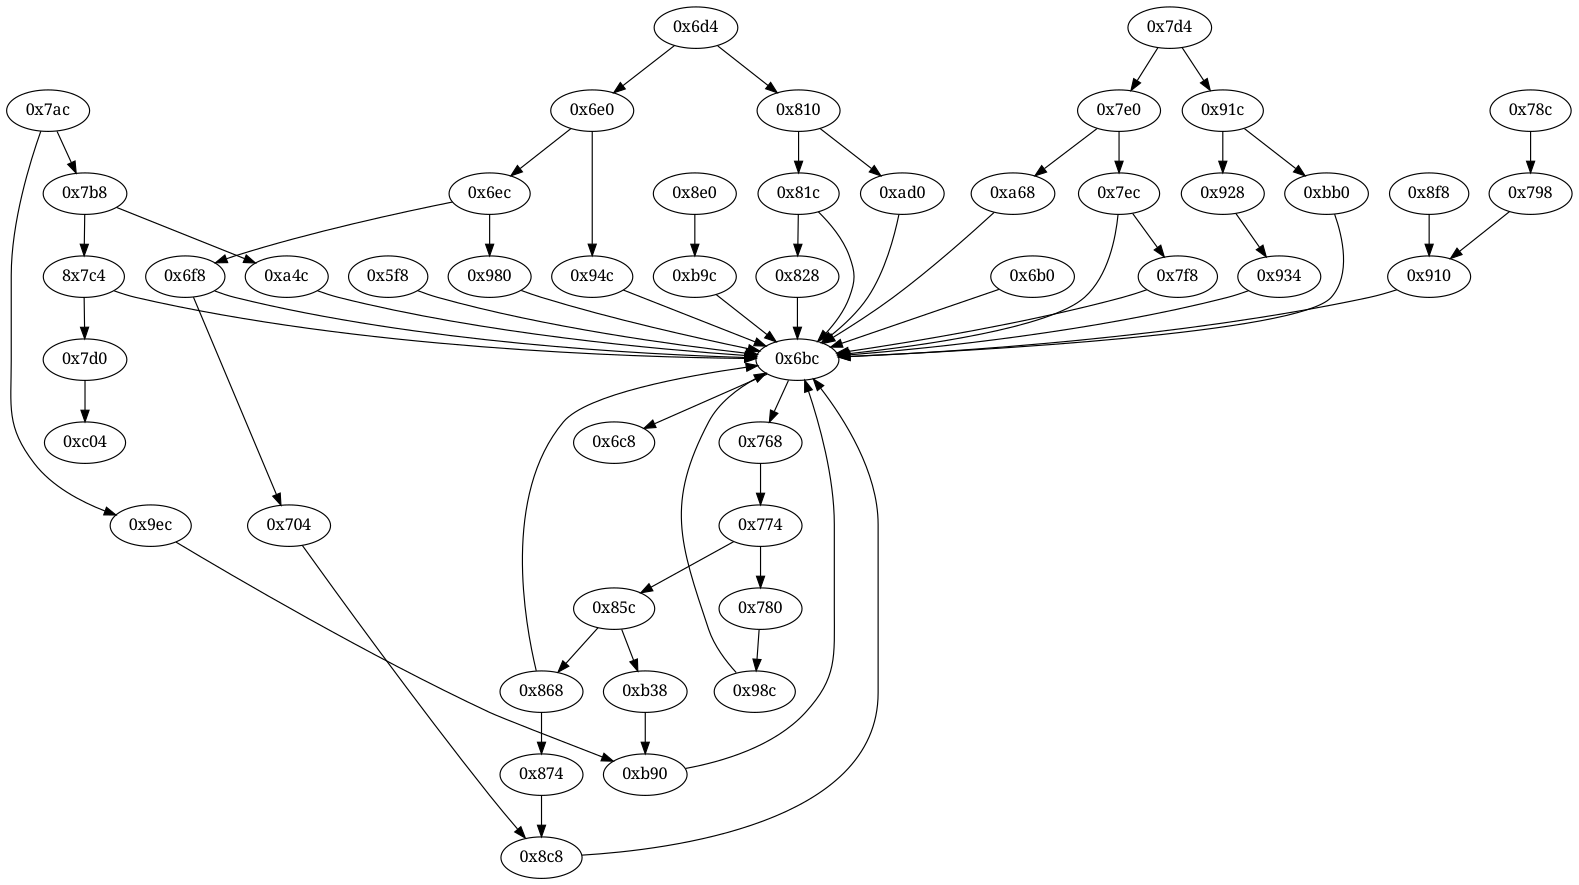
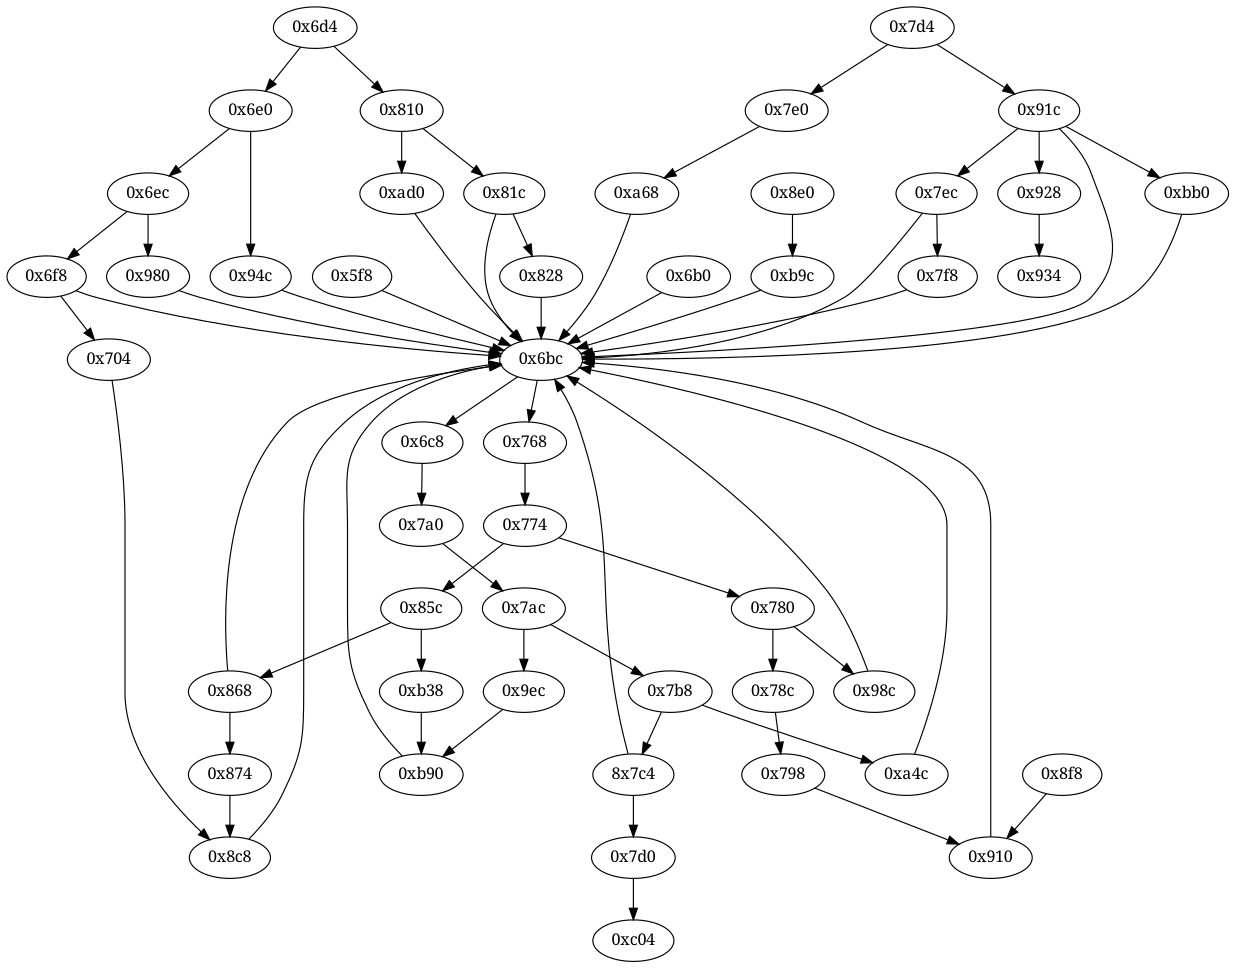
  strict digraph {
    fontname="Noto Serif"
    node [fontname="Noto Serif" opcode="[u'ldr', u'cmp', u'b']"]
    edge [fontname="Noto Serif"]
    "0xb9c" [opcode="[u'ldr', u'ldr', u'bl', u'mov', u'b']"]
    "0x6bc"
    "0x6c8"
    "0x768"
+   "0x7a0"
    "0x774"
    "0x980" [opcode="[u'ldr', u'mov', u'b']"]
    "0x8f8" [opcode="[u'ldr', u'ldr', u'ldr', u'sub', u'add', u'add']"]
    "0x910" [opcode="[u'str', u'ldr', u'b']"]
    "0x780"
    "0x78c"
    "0x98c" [opcode="[u'ldr', u'ldr', u'ldr', u'sub', u'sub', u'add', u'mul', u'mvn', u'ldr', u'orr', u'mov', u'cmn', u'mov', u'ldr', u'cmp', u'mov', u'mov', u'mov', u'cmn', u'mov', u'mov', u'teq', u'mov', u'b']"]
    "0x798" [opcode="[u'ldr', u'b']"]
    "0x6b0" [opcode="[u'ldr', u'cmp', u'ldr']"]
    "0x7ac"
    "0x9ec" [opcode="[u'ldr', u'ldr', u'bl', u'ldr', u'ldr', u'ldr', u'rsb', u'mvn', u'mul', u'eor', u'and', u'ldr', u'ldr', u'mov', u'mov', u'cmp', u'mov', u'cmp', u'mov', u'mov', u'cmp', u'mov', u'mov', u'b']"]
    "0x7b8"
    "0x8e0"
    "0xb90" [opcode="[u'teq', u'mov', u'b']"]
    n20 [label="8x7c4"]
    "0xa4c" [opcode="[u'ldr', u'add', u'str', u'ldr', u'str', u'ldr', u'b']"]
    "0x94c" [opcode="[u'ldrb', u'ldrb', u'ldr', u'eor', u'tst', u'mov', u'mov', u'cmp', u'mov', u'mov', u'cmp', u'mov', u'b']"]
    "0x6e0"
    "0x6ec"
    "0x6f8"
    "0x704" [opcode="[u'ldr', u'mov', u'cmp', u'mov', u'mov', u'strb', u'ldr', u'ldr', u'ldr', u'sub', u'sub', u'add', u'mul', u'eor', u'and', u'ldr', u'mov', u'mov', u'ldr', u'ldr', u'cmp', u'mov', u'teq', u'mov', u'b']"]
    "0x7d0" [opcode="[u'b']"]
    "0xc04" [opcode="[u'mov', u'sub', u'pop']"]
    "0x868"
    "0x874" [opcode="[u'ldr', u'ldr', u'mov', u'mul', u'ldr', u'str', u'ldr', u'rsb', u'mvn', u'mul', u'eor', u'and', u'ldr', u'mov', u'mov', u'ldr', u'ldr', u'cmp', u'mov', u'teq', u'ldr']"]
    "0x8c8" [opcode="[u'mov', u'cmp', u'mov', u'cmp', u'mov', u'b']"]
    "0x6d4"
    "0x810"
    "0x81c"
    "0xad0" [opcode="[u'ldr', u'mov', u'ldr', u'ldr', u'sub', u'sub', u'add', u'mul', u'mov', u'eor', u'and', u'ldr', u'mov', u'ldr', u'cmp', u'mov', u'teq', u'ldr', u'ldr', u'mov', u'cmp', u'mov', u'mov', u'cmp', u'mov', u'b']"]
    "0x828" [opcode="[u'ldr', u'str', u'ldr', u'str', u'ldr', u'ldr', u'ldrb', u'ldr', u'ldr', u'ldr', u'cmp', u'mov', u'b']"]
    "0xa68" [opcode="[u'ldr', u'ldr', u'ldr', u'ldr', u'ldr', u'mov', u'add', u'cmp', u'sub', u'mov', u'sub', u'mul', u'mov', u'mvn', u'orr', u'cmn', u'mov', u'teq', u'mov', u'mov', u'cmn', u'mov', u'mov', u'cmp', u'mov', u'b']"]
    "0x7e0"
    "0x7ec"
    "0x7f8" [opcode="[u'ldrb', u'ldr', u'ldr', u'cmp', u'mov', u'b']"]
    "0x934" [opcode="[u'mov', u'str', u'mov', u'str', u'ldr', u'b']"]
    "0x928"
    "0x91c"
    "0xbb0" [opcode="[u'ldr', u'ldr', u'ldr', u'ldr', u'ldr', u'ldr', u'ldr', u'ldr', u'ldr', u'ldr', u'ldr', u'ldr', u'ldr', u'ldr', u'ldr', u'ldr', u'ldr', u'ldr', u'ldr', u'ldr', u'b']"]
    "0x85c"
    "0xb38" [opcode="[u'ldr', u'ldr', u'ldr', u'ldr', u'add', u'sub', u'sub', u'mul', u'mvn', u'ldr', u'ldr', u'orr', u'mov', u'cmn', u'mov', u'cmp', u'mov', u'mov', u'mov', u'cmn', u'mov', u'mov']"]
    "0x7d4"
    "0x5f8" [opcode="[u'push', u'add', u'sub', u'ldr', u'str', u'mvn', u'ldr', u'sub', u'mul', u'mov', u'eor', u'tst', u'ldr', u'mov', u'mov', u'strb', u'ldr', u'cmp', u'mov', u'strb', u'ldr', u'ldr', u'str', u'ldr', u'str', u'ldr', u'str', u'ldr', u'str', u'ldr', u'ldr', u'ldr', u'ldr', u'ldr', u'str', u'ldr', u'ldr', u'add', u'str', u'ldr', u'add', u'str', u'str', u'str', u'str', u'b']"]
    "0xb9c" -> "0x6bc"
    "0x6bc" -> "0x6c8"
    "0x6bc" -> "0x768"
+   "0x6c8" -> "0x7a0"
    "0x768" -> "0x774"
+   "0x7a0" -> "0x7ac"
    "0x774" -> "0x780"
    "0x774" -> "0x85c"
    "0x980" -> "0x6bc"
    "0x8f8" -> "0x910"
    "0x910" -> "0x6bc"
+   "0x780" -> "0x78c"
    "0x780" -> "0x98c"
    "0x78c" -> "0x798"
    "0x98c" -> "0x6bc"
    "0x798" -> "0x910"
    "0x6b0" -> "0x6bc"
    "0x7ac" -> "0x9ec"
    "0x7ac" -> "0x7b8"
    "0x9ec" -> "0xb90"
    "0x7b8" -> n20
    "0x7b8" -> "0xa4c"
    "0x8e0" -> "0xb9c"
    "0xb90" -> "0x6bc"
    n20 -> "0x6bc"
    n20 -> "0x7d0"
    "0xa4c" -> "0x6bc"
    "0x94c" -> "0x6bc"
    "0x6e0" -> "0x94c"
    "0x6e0" -> "0x6ec"
    "0x6ec" -> "0x980"
    "0x6ec" -> "0x6f8"
    "0x6f8" -> "0x6bc"
    "0x6f8" -> "0x704"
    "0x704" -> "0x8c8"
    "0x7d0" -> "0xc04"
    "0x868" -> "0x6bc"
    "0x868" -> "0x874"
    "0x874" -> "0x8c8"
    "0x8c8" -> "0x6bc"
    "0x6d4" -> "0x6e0"
    "0x6d4" -> "0x810"
    "0x810" -> "0x81c"
    "0x810" -> "0xad0"
    "0x81c" -> "0x6bc"
    "0x81c" -> "0x828"
    "0xad0" -> "0x6bc"
    "0x828" -> "0x6bc"
    "0xa68" -> "0x6bc"
    "0x7e0" -> "0xa68"
-   "0x7e0" -> "0x7ec"
+   "0x91c" -> "0x7ec"
    "0x7ec" -> "0x6bc"
    "0x7ec" -> "0x7f8"
    "0x7f8" -> "0x6bc"
-   "0x934" -> "0x6bc"
+   "0x91c" -> "0x6bc"
    "0x928" -> "0x934"
    "0x91c" -> "0x928"
    "0x91c" -> "0xbb0"
    "0xbb0" -> "0x6bc"
    "0x85c" -> "0x868"
    "0x85c" -> "0xb38"
    "0xb38" -> "0xb90"
    "0x7d4" -> "0x7e0"
    "0x7d4" -> "0x91c"
    "0x5f8" -> "0x6bc"
  }
